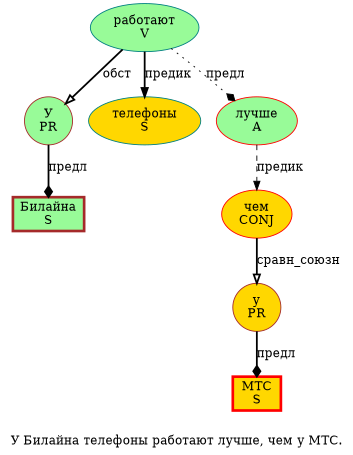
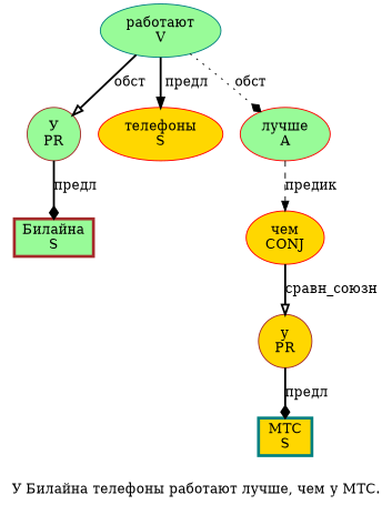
  digraph {
    label="У Билайна телефоны работают лучше, чем у МТС."
    node [color=brown fillcolor=palegreen penwidth=1 shape=ellipse style=filled]
    edge [arrowhead=diamond style=bold]
    n1 [label="У\nPR"]
    n2 [label="Билайна\nS" penwidth=3 shape=box]
-   n3 [color=teal fillcolor=gold label="телефоны\nS"]
+   n3 [color=red fillcolor=gold label="телефоны\nS"]
    n4 [color=teal label="работают\nV"]
    n5 [color=red label="лучше\nA"]
    n6 [color=red fillcolor=gold label="чем\nCONJ"]
    n7 [fillcolor=gold label="у\nPR"]
-   n8 [color=red fillcolor=gold label="МТС\nS" penwidth=3 shape=box]
+   n8 [color=teal fillcolor=gold label="МТС\nS" penwidth=3 shape=box]
    n1 -> n2 [label="предл"]
    n4 -> n1 [arrowhead=onormal label="обст"]
-   n4 -> n3 [arrowhead=normal label="предик"]
-   n4 -> n5 [label="предл" style=dotted]
+   n4 -> n3 [arrowhead=normal label="предл"]
+   n4 -> n5 [label="обст" style=dotted]
    n5 -> n6 [arrowhead=normal label="предик" style=dashed]
    n6 -> n7 [arrowhead=onormal label="сравн_союзн"]
    n7 -> n8 [label="предл"]
  }
